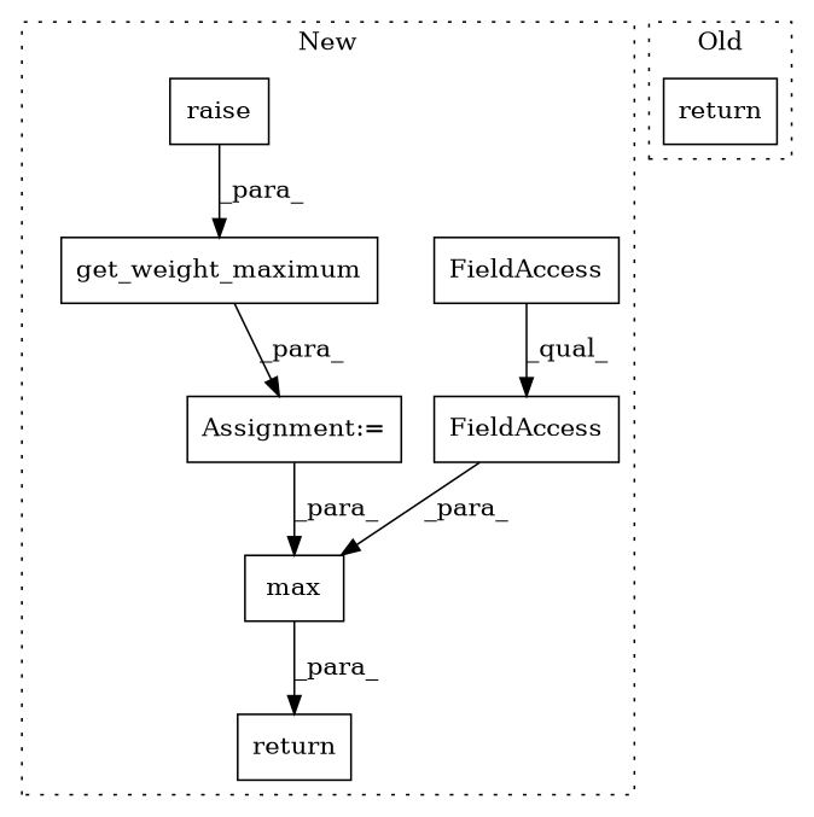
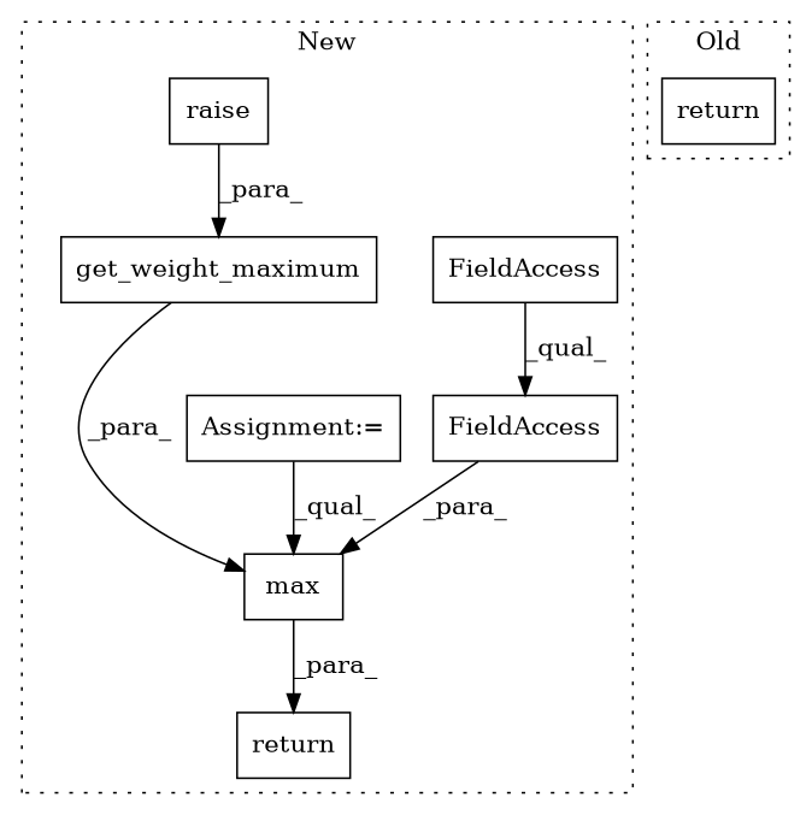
  digraph {
    node [a=32 l=7 s=6486 shape=box]
    n1 [l="19,1" label=get_weight_maximum s="6423,6464"]
    n2 [a=41 label=return s=6471]
    n3 [l="4,1" label=max s="6478,6517"]
    n4 [a=22 l=31 label=FieldAccess]
    n5 [a=22 l=16 label=FieldAccess]
    n6 [l="6,1" label=raise s="6379,6421"]
    n7 [a=7 l=1 label="Assignment:=" s=6378]
    n8 [a=41 label=return s=2095]
    subgraph cluster_1 {
      label=New
      style=dotted
      n1
      n2
      n3
      n4
      n5
      n6
      n7
    }
    subgraph cluster_2 {
      label=Old
      style=dotted
      n8
    }
-   n1 -> n7 [label=_para_]
+   n1 -> n3 [label=_para_]
    n3 -> n2 [label=_para_]
    n4 -> n3 [label=_para_]
    n5 -> n4 [label=_qual_]
    n6 -> n1 [label=_para_]
-   n7 -> n3 [label=_para_]
+   n7 -> n3 [label=_qual_]
  }
